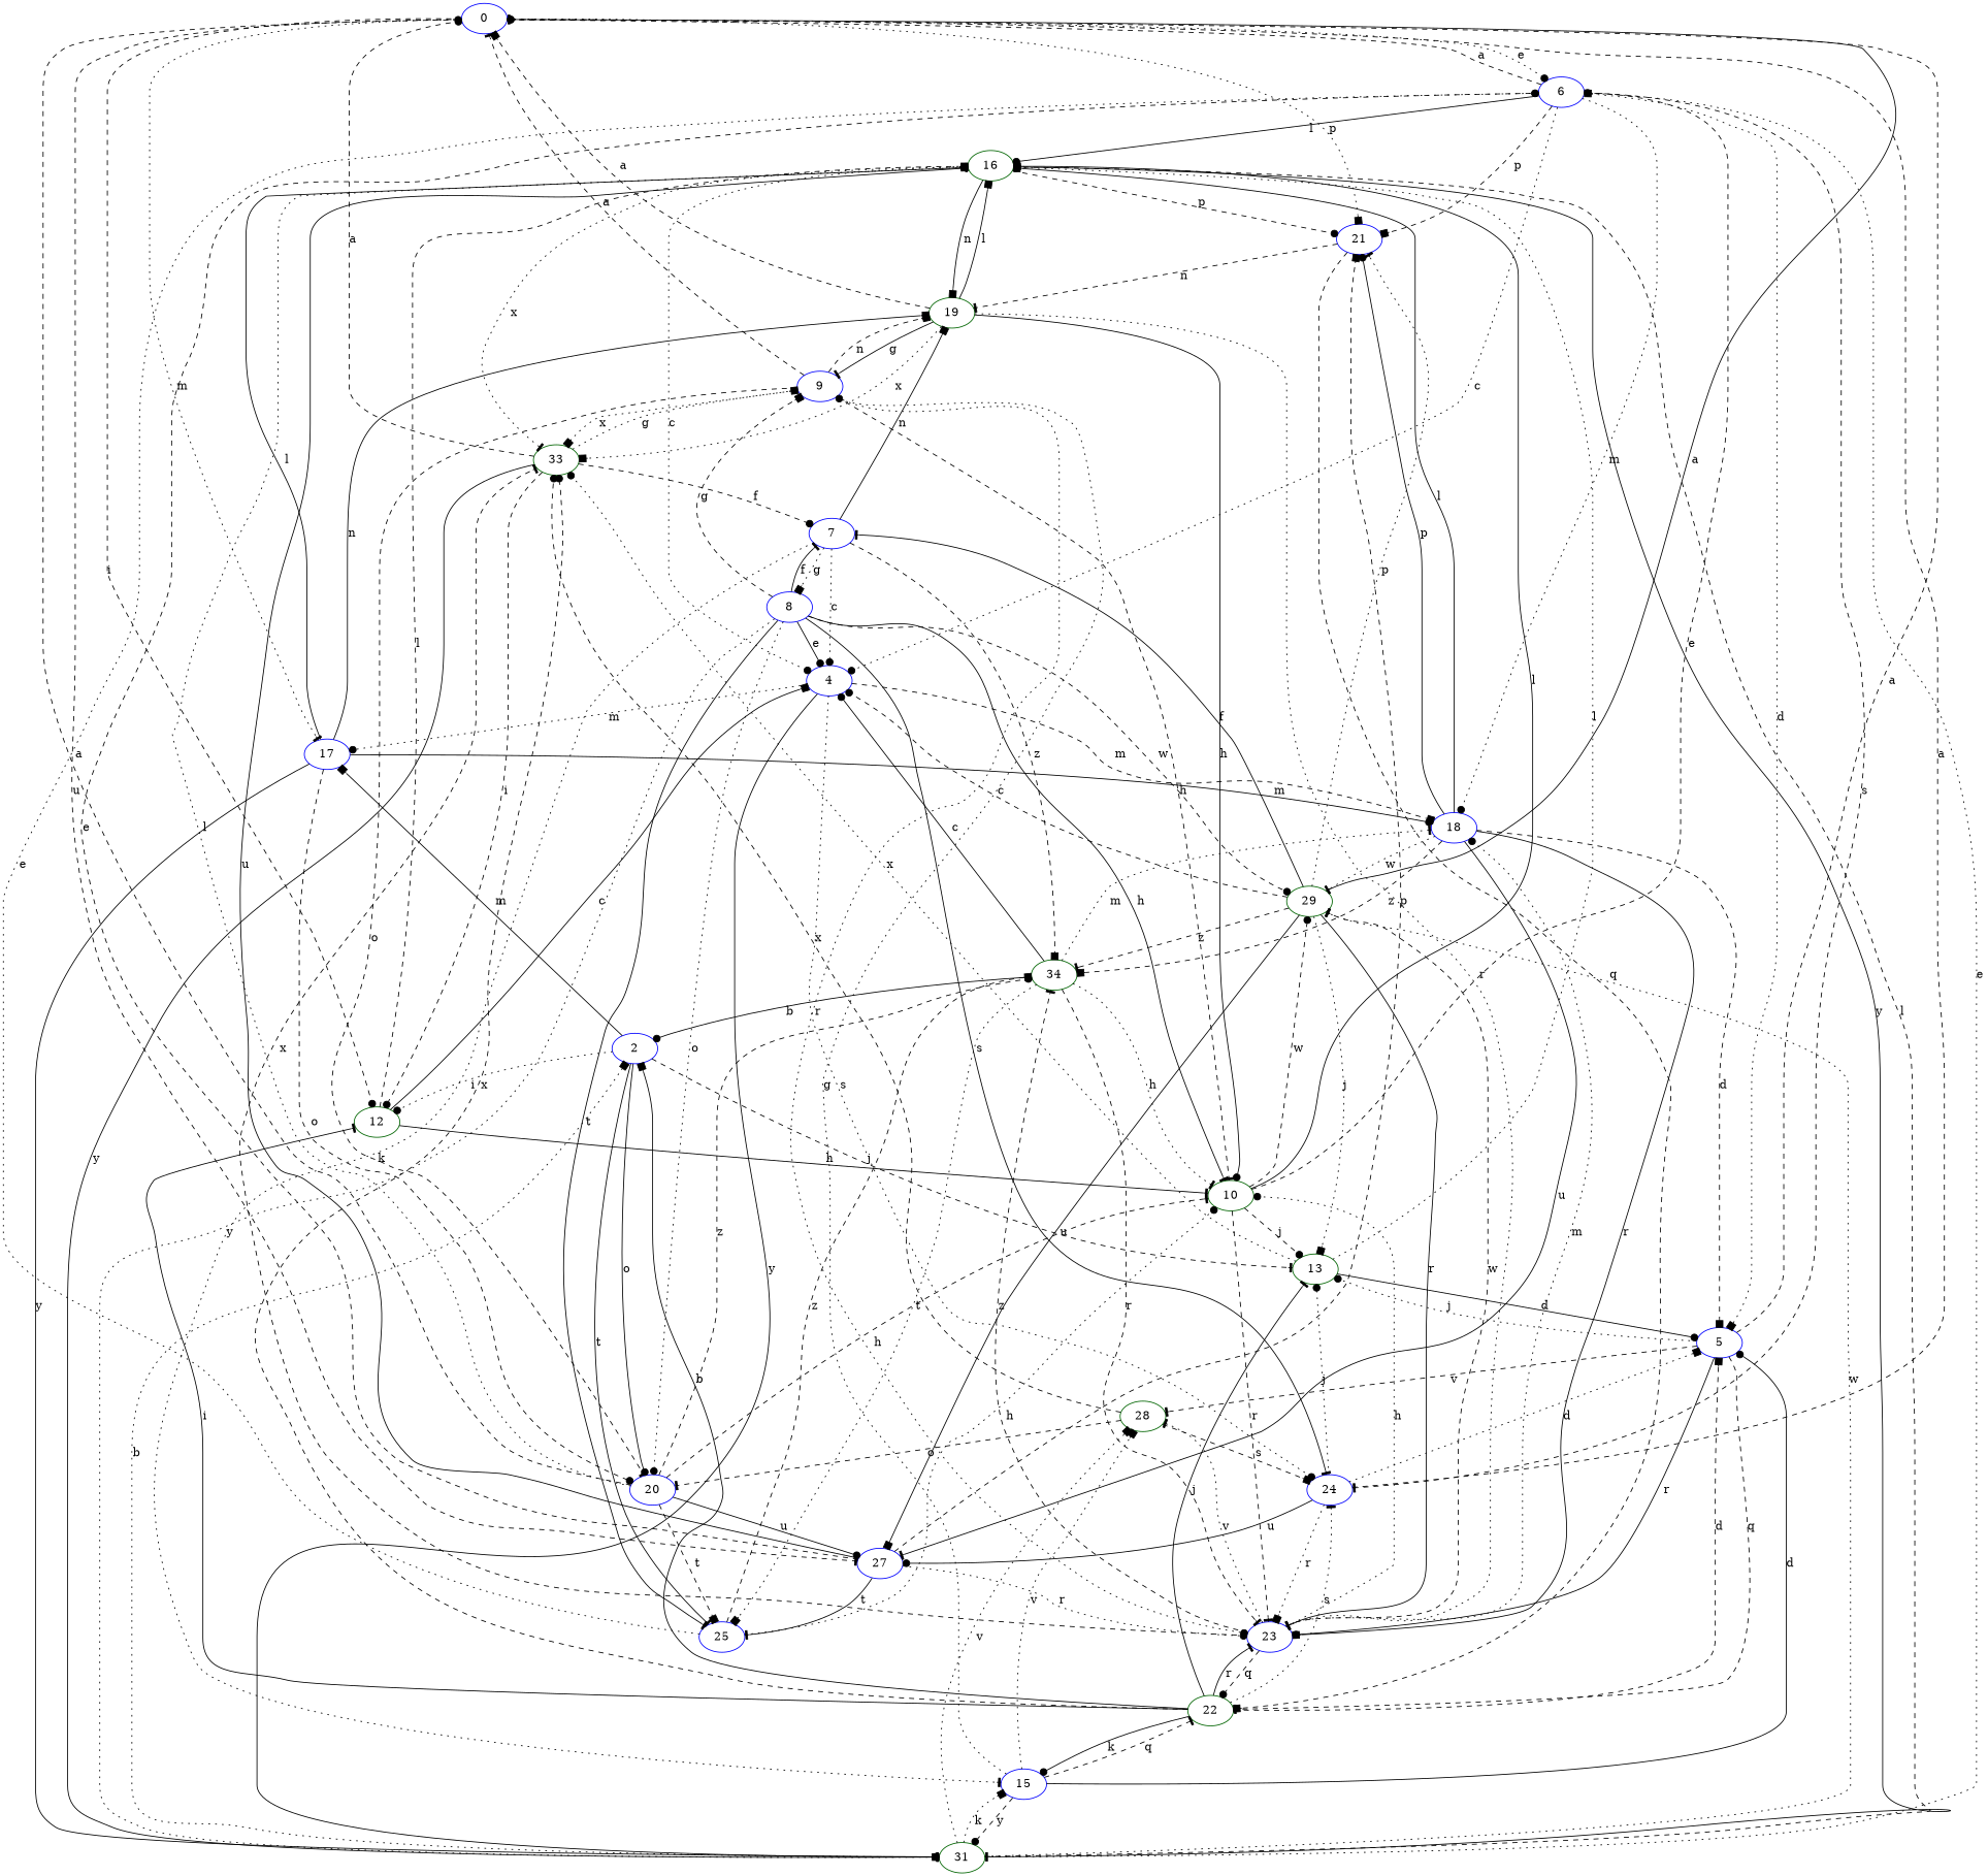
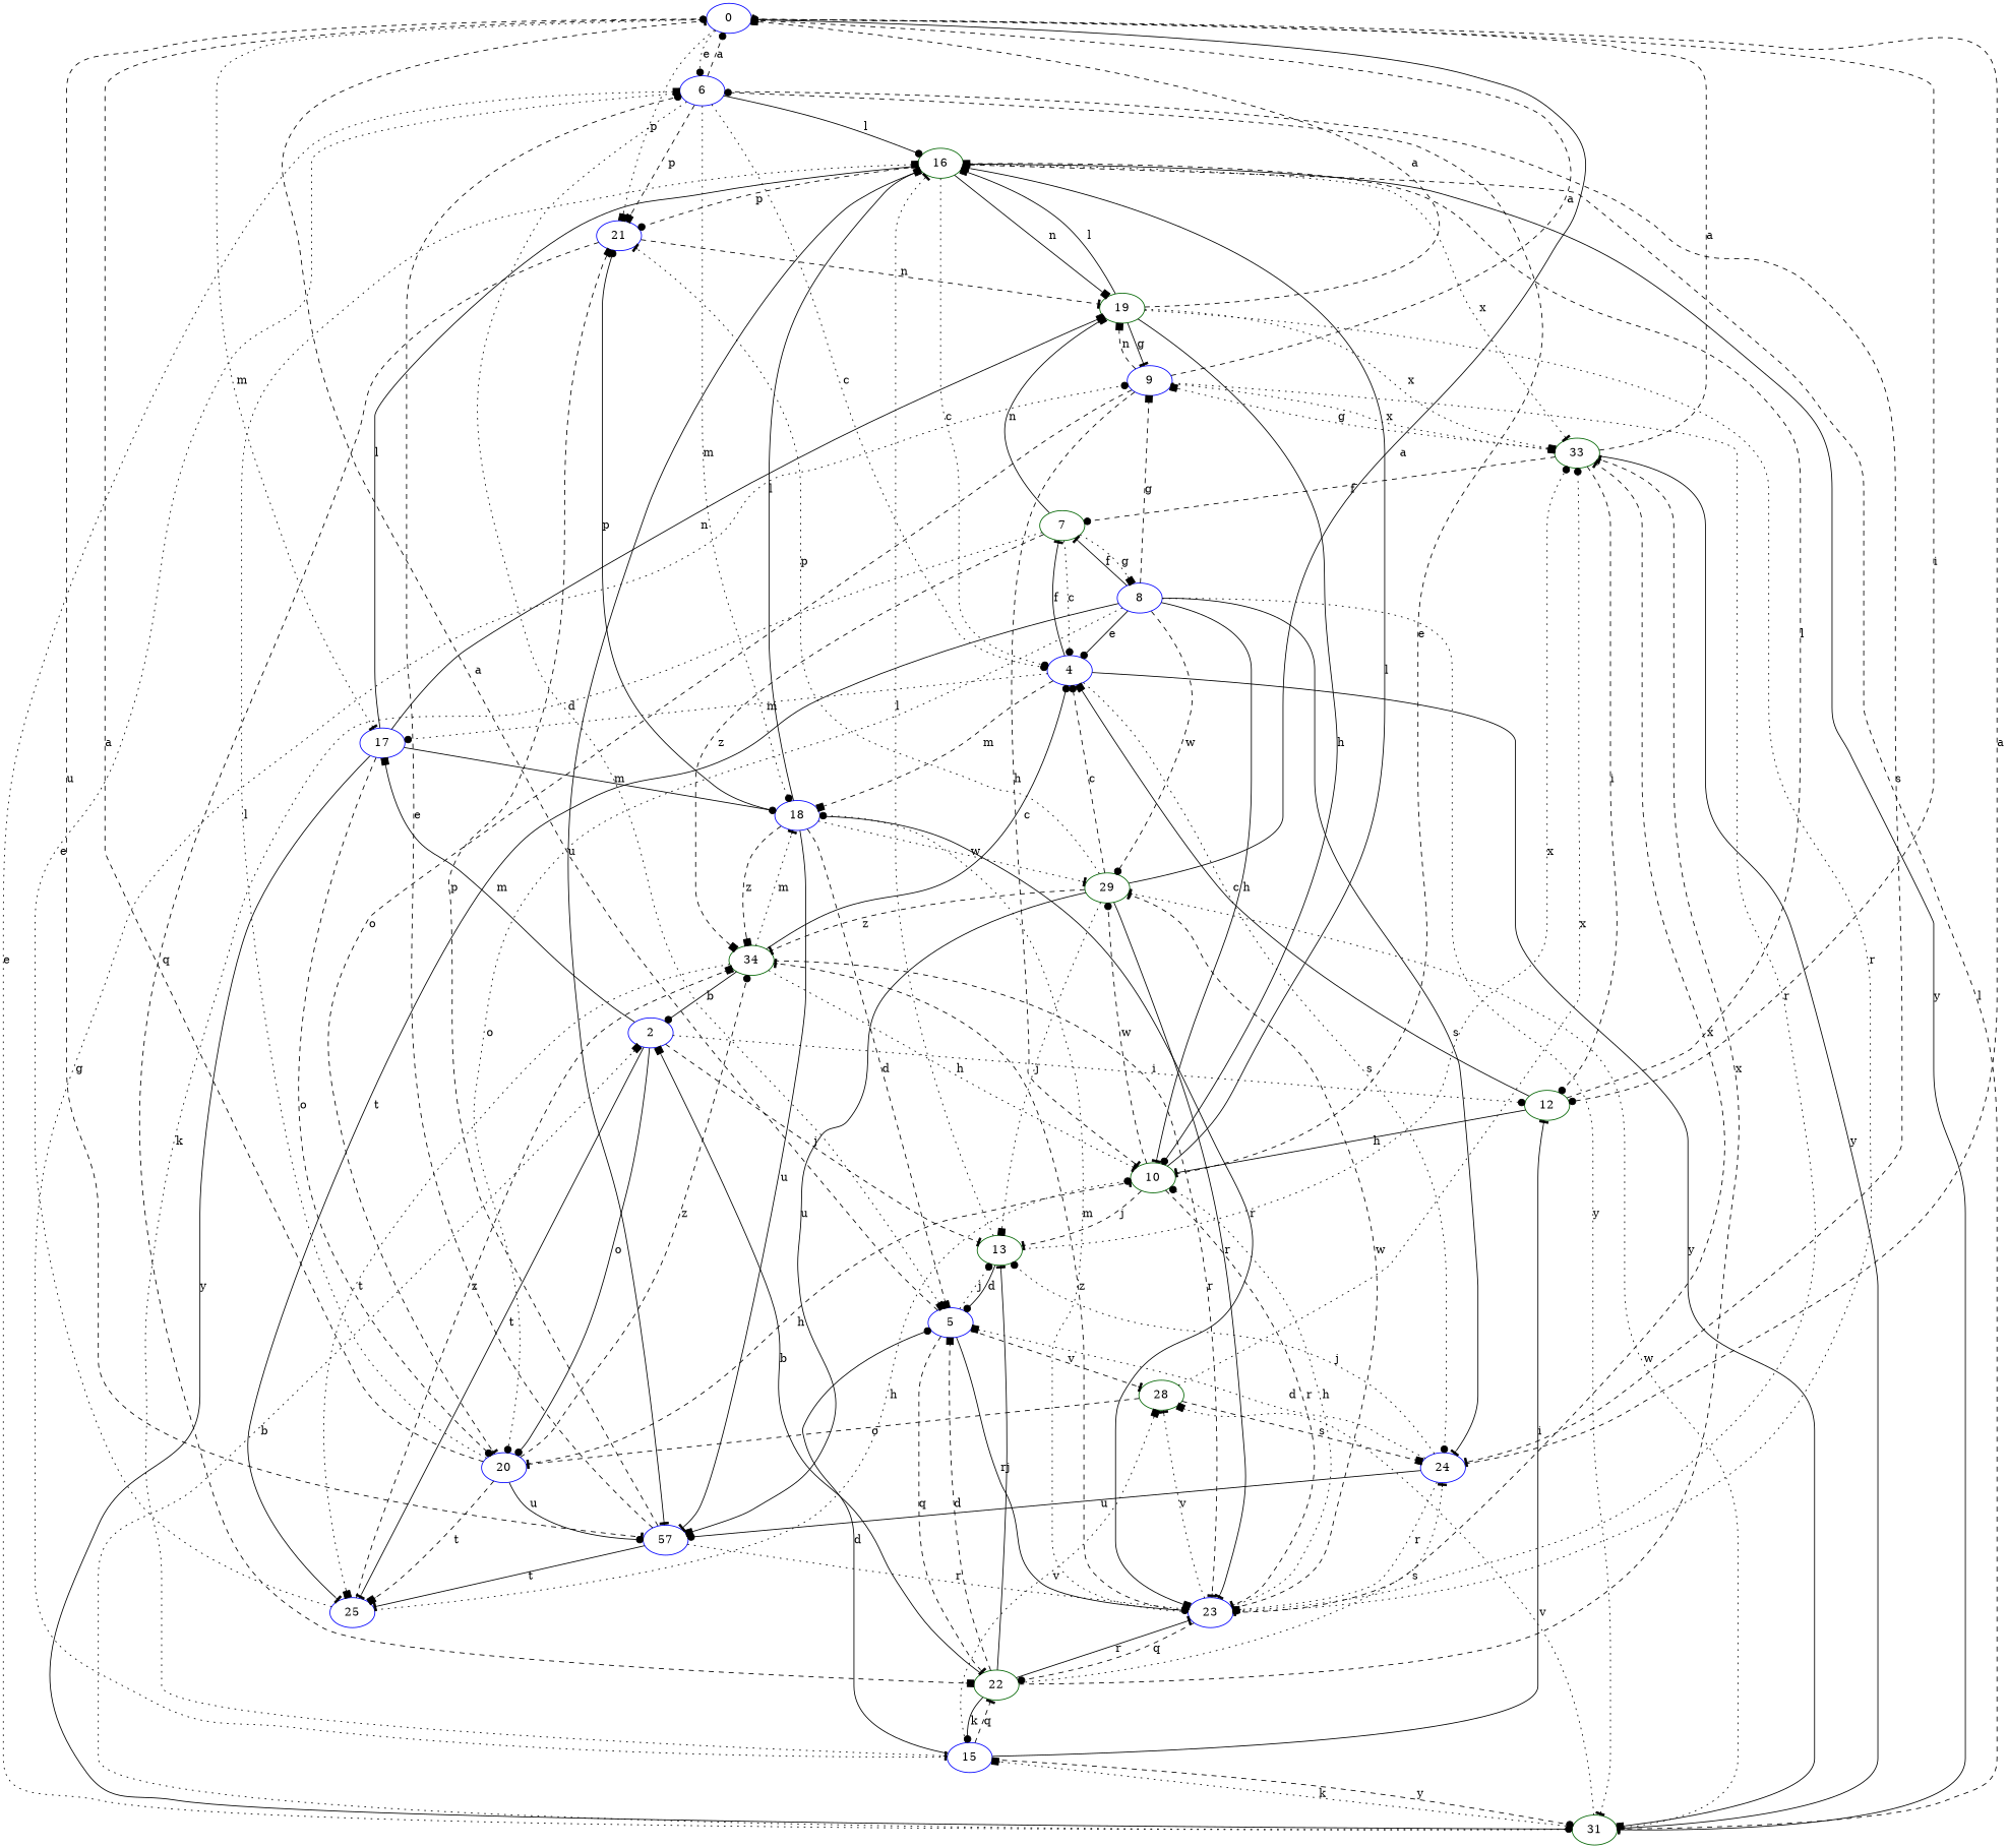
  strict digraph {
    node [color=blue]
    edge [arrowhead=dot style=dashed]
    0
    6
    12 [color=darkgreen]
    17
    21
-   27
+   27 [label=57]
    4
    18
    24
    5
    16 [color=darkgreen]
    10 [color=darkgreen]
    20
    31 [color=darkgreen]
    19 [color=darkgreen]
    22 [color=darkgreen]
    25
    23
    2
    13 [color=darkgreen]
    n21 [color=darkgreen label=33]
    34 [color=darkgreen]
-   7
+   7 [color=darkgreen]
    8
    15
    29 [color=darkgreen]
    28 [color=darkgreen]
    9
    0 -> 6 [label=e style=dotted]
    0 -> 12 [label=i]
    0 -> 17 [arrowhead=tee label=m style=dotted]
    0 -> 21 [arrowhead=box label=p style=dotted]
    0 -> 27 [arrowhead=tee label=u]
    6 -> 0 [label=a]
    6 -> 21 [arrowhead=box label=p]
    6 -> 4 [label=c style=dotted]
    6 -> 18 [label=m style=dotted]
    6 -> 24 [arrowhead=tee label=s]
    6 -> 5 [arrowhead=box label=d style=dotted]
    6 -> 16 [label=l style=solid]
    12 -> 4 [arrowhead=box label=c style=solid]
    12 -> 16 [arrowhead=box label=l]
    12 -> 10 [arrowhead=tee label=h style=solid]
    17 -> 18 [label=m style=solid]
    17 -> 16 [arrowhead=tee label=l style=solid]
    17 -> 20 [label=o]
    17 -> 31 [label=y style=solid]
    17 -> 19 [arrowhead=box label=n style=solid]
    21 -> 19 [arrowhead=tee label=n]
    21 -> 22 [arrowhead=box label=q]
    27 -> 6 [label=e]
    27 -> 21 [arrowhead=box label=p]
    27 -> 25 [arrowhead=tee label=t style=solid]
    27 -> 23 [label=r style=dotted]
    4 -> 17 [label=m style=dotted]
    4 -> 18 [arrowhead=box label=m]
    4 -> 24 [label=s style=dotted]
    4 -> 31 [arrowhead=box label=y style=solid]
-   29 -> 7 [arrowhead=tee label=f style=solid]
+   4 -> 7 [arrowhead=tee label=f style=solid]
    18 -> 21 [label=p style=solid]
    18 -> 27 [arrowhead=tee label=u style=solid]
    18 -> 5 [arrowhead=box label=d]
    18 -> 16 [arrowhead=box label=l style=solid]
    18 -> 23 [arrowhead=box label=r style=solid]
    18 -> 34 [arrowhead=box label=z]
    18 -> 29 [arrowhead=tee label=w style=dotted]
    24 -> 0 [arrowhead=tee label=a]
    24 -> 27 [label=u style=solid]
    24 -> 5 [arrowhead=box label=d style=dotted]
    24 -> 23 [arrowhead=box label=r style=dotted]
    24 -> 13 [label=j style=dotted]
    5 -> 0 [arrowhead=tee label=a]
    5 -> 22 [arrowhead=tee label=q]
    5 -> 23 [label=r style=solid]
    5 -> 13 [label=j style=dotted]
    5 -> 28 [arrowhead=tee label=v]
    16 -> 21 [label=p]
    16 -> 27 [arrowhead=tee label=u style=solid]
    16 -> 4 [label=c style=dotted]
    16 -> 31 [arrowhead=tee label=y style=solid]
    16 -> 19 [arrowhead=box label=n style=solid]
    16 -> n21 [arrowhead=tee label=x style=dotted]
    10 -> 6 [label=e]
    10 -> 16 [arrowhead=box label=l style=solid]
    10 -> 23 [arrowhead=tee label=r]
-   10 -> 13 [label=j]
+   10 -> 13 [arrowhead=tee label=j]
    10 -> 29 [label=w]
    20 -> 0 [label=a]
    20 -> 27 [label=u style=solid]
    20 -> 16 [arrowhead=box label=l style=dotted]
    20 -> 10 [arrowhead=tee label=h]
    20 -> 25 [arrowhead=box label=t]
    20 -> 34 [label=z]
    31 -> 6 [arrowhead=box label=e style=dotted]
    31 -> 16 [label=l]
    31 -> 2 [arrowhead=box label=b style=dotted]
    31 -> 15 [arrowhead=box label=k style=dotted]
    31 -> 29 [arrowhead=tee label=w style=dotted]
    31 -> 28 [arrowhead=box label=v style=dotted]
    19 -> 0 [arrowhead=box label=a]
    19 -> 16 [arrowhead=box label=l style=solid]
    19 -> 10 [label=h style=solid]
    19 -> 23 [arrowhead=tee label=r style=dotted]
    19 -> n21 [arrowhead=box label=x style=dotted]
    19 -> 9 [arrowhead=tee label=g style=solid]
-   22 -> 12 [arrowhead=tee label=i style=solid]
+   15 -> 12 [arrowhead=tee label=i style=solid]
    22 -> 24 [arrowhead=tee label=s style=dotted]
    22 -> 5 [arrowhead=box label=d]
    22 -> 23 [arrowhead=tee label=r style=solid]
    22 -> 2 [arrowhead=box label=b style=solid]
    22 -> 13 [arrowhead=tee label=j style=solid]
-   22 -> n21 [label=x]
+   22 -> n21 [arrowhead=tee label=x]
    22 -> 15 [label=k style=solid]
    25 -> 6 [label=e style=dotted]
    25 -> 10 [label=h style=dotted]
    25 -> 34 [arrowhead=box label=z]
    23 -> 18 [label=m style=dotted]
    23 -> 10 [label=h style=dotted]
    23 -> 22 [label=q]
    23 -> n21 [arrowhead=tee label=x]
    23 -> 34 [arrowhead=tee label=z]
    23 -> 29 [arrowhead=tee label=w]
    23 -> 28 [arrowhead=tee label=v style=dotted]
    2 -> 12 [label=i style=dotted]
    2 -> 17 [arrowhead=box label=m style=solid]
    2 -> 20 [label=o style=solid]
    2 -> 25 [arrowhead=tee label=t style=solid]
    2 -> 13 [arrowhead=tee label=j]
    13 -> 5 [label=d style=solid]
    13 -> 16 [arrowhead=tee label=l style=dotted]
    13 -> n21 [label=x style=dotted]
    n21 -> 0 [label=a]
    n21 -> 12 [label=i]
    n21 -> 31 [arrowhead=tee label=y style=solid]
    n21 -> 7 [label=f]
    n21 -> 9 [arrowhead=box label=g style=dotted]
    34 -> 4 [label=c style=solid]
    34 -> 18 [arrowhead=tee label=m style=dotted]
    34 -> 10 [arrowhead=tee label=h style=dotted]
    34 -> 25 [arrowhead=box label=t style=dotted]
    34 -> 23 [arrowhead=tee label=r]
    34 -> 2 [label=b style=solid]
    7 -> 4 [label=c style=dotted]
    7 -> 19 [arrowhead=box label=n style=solid]
    7 -> 34 [arrowhead=box label=z]
    7 -> 8 [arrowhead=box label=g style=dotted]
    7 -> 15 [arrowhead=tee label=k style=dotted]
    8 -> 4 [label=e style=solid]
    8 -> 24 [arrowhead=tee label=s style=solid]
    8 -> 10 [arrowhead=tee label=h style=solid]
    8 -> 20 [label=o style=dotted]
    8 -> 31 [arrowhead=tee label=y style=dotted]
    8 -> 25 [arrowhead=tee label=t style=solid]
    8 -> 7 [arrowhead=tee label=f style=solid]
    8 -> 29 [label=w]
    8 -> 9 [arrowhead=box label=g]
    15 -> 5 [label=d style=solid]
    15 -> 31 [label=y]
    15 -> 22 [arrowhead=tee label=q]
    15 -> 28 [arrowhead=box label=v style=dotted]
    15 -> 9 [label=g style=dotted]
    29 -> 0 [label=a style=solid]
    29 -> 21 [arrowhead=tee label=p style=dotted]
    29 -> 27 [arrowhead=box label=u style=solid]
    29 -> 4 [label=c]
    29 -> 23 [arrowhead=tee label=r style=solid]
    29 -> 13 [arrowhead=box label=j style=dotted]
    29 -> 34 [arrowhead=tee label=z]
    28 -> 24 [arrowhead=box label=s]
    28 -> 20 [arrowhead=tee label=o]
-   28 -> n21 [label=x]
+   28 -> n21 [label=x style=dotted]
    9 -> 0 [arrowhead=tee label=a]
    9 -> 10 [arrowhead=tee label=h]
    9 -> 20 [arrowhead=tee label=o]
    9 -> 19 [arrowhead=box label=n]
    9 -> 23 [label=r style=dotted]
    9 -> n21 [arrowhead=box label=x style=dotted]
  }
